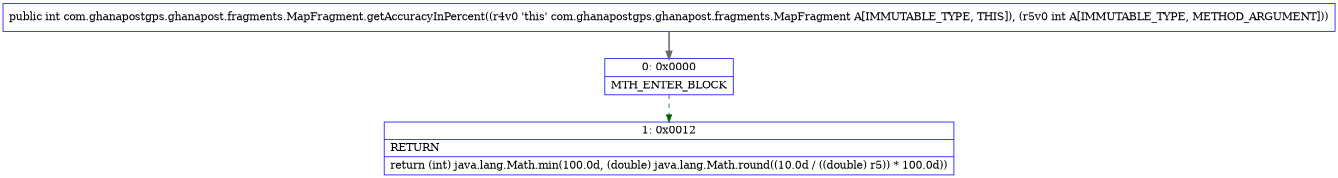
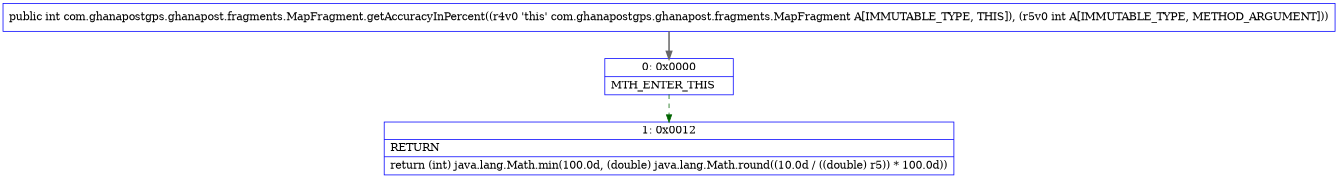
  digraph {
    node [shape=record color=blue]
-   n1 [label="{0\:\ 0x0000|MTH_ENTER_BLOCK\l}"]
+   n1 [label="{0\:\ 0x0000|MTH_ENTER_THIS\l}"]
    n2 [label="{1\:\ 0x0012|RETURN\l|return (int) java.lang.Math.min(100.0d, (double) java.lang.Math.round((10.0d \/ ((double) r5)) * 100.0d))\l}"]
    n3 [label="{public int com.ghanapostgps.ghanapost.fragments.MapFragment.getAccuracyInPercent((r4v0 'this' com.ghanapostgps.ghanapost.fragments.MapFragment A[IMMUTABLE_TYPE, THIS]), (r5v0 int A[IMMUTABLE_TYPE, METHOD_ARGUMENT])) }"]
    n1 -> n2 [color=darkgreen style=dashed]
    n3 -> n1 [color=gray40 style=bold]
  }
